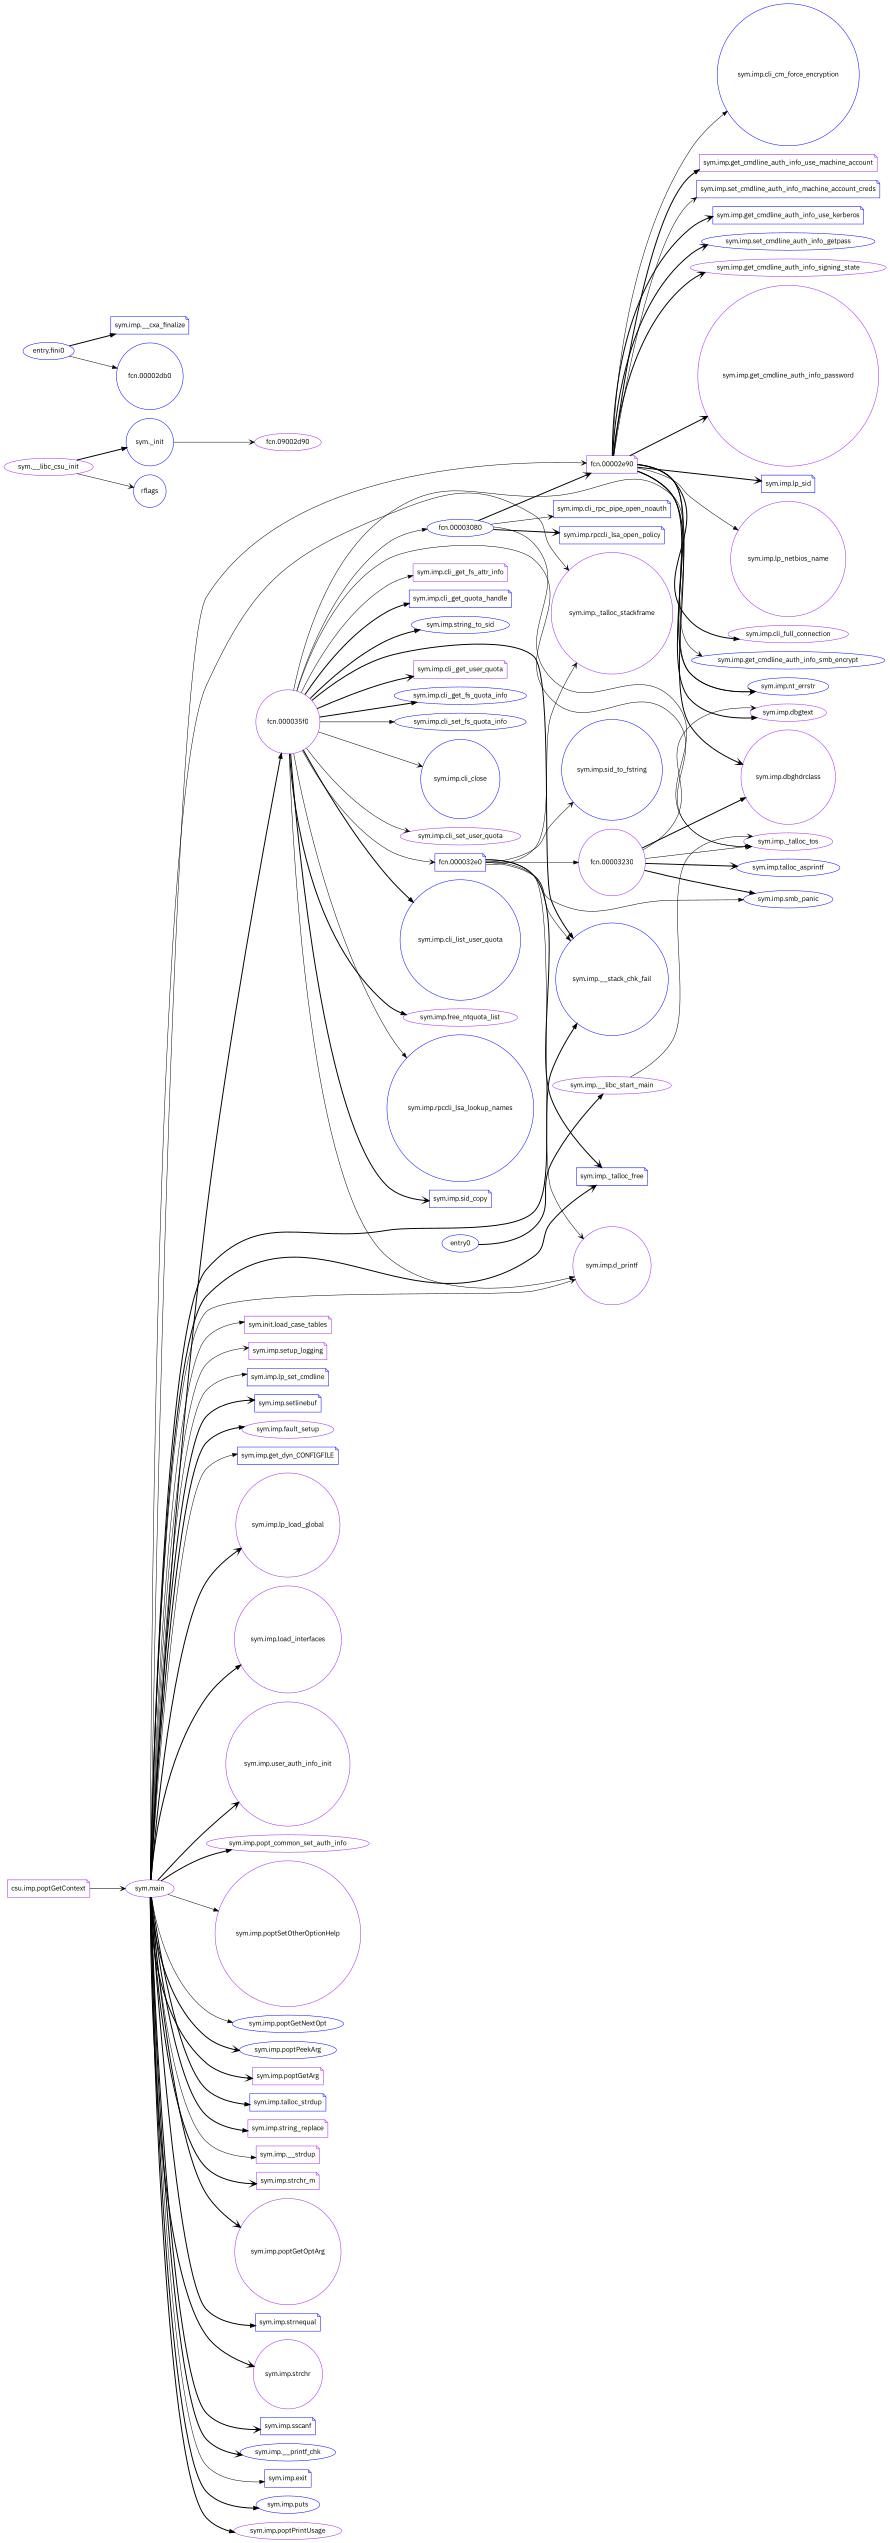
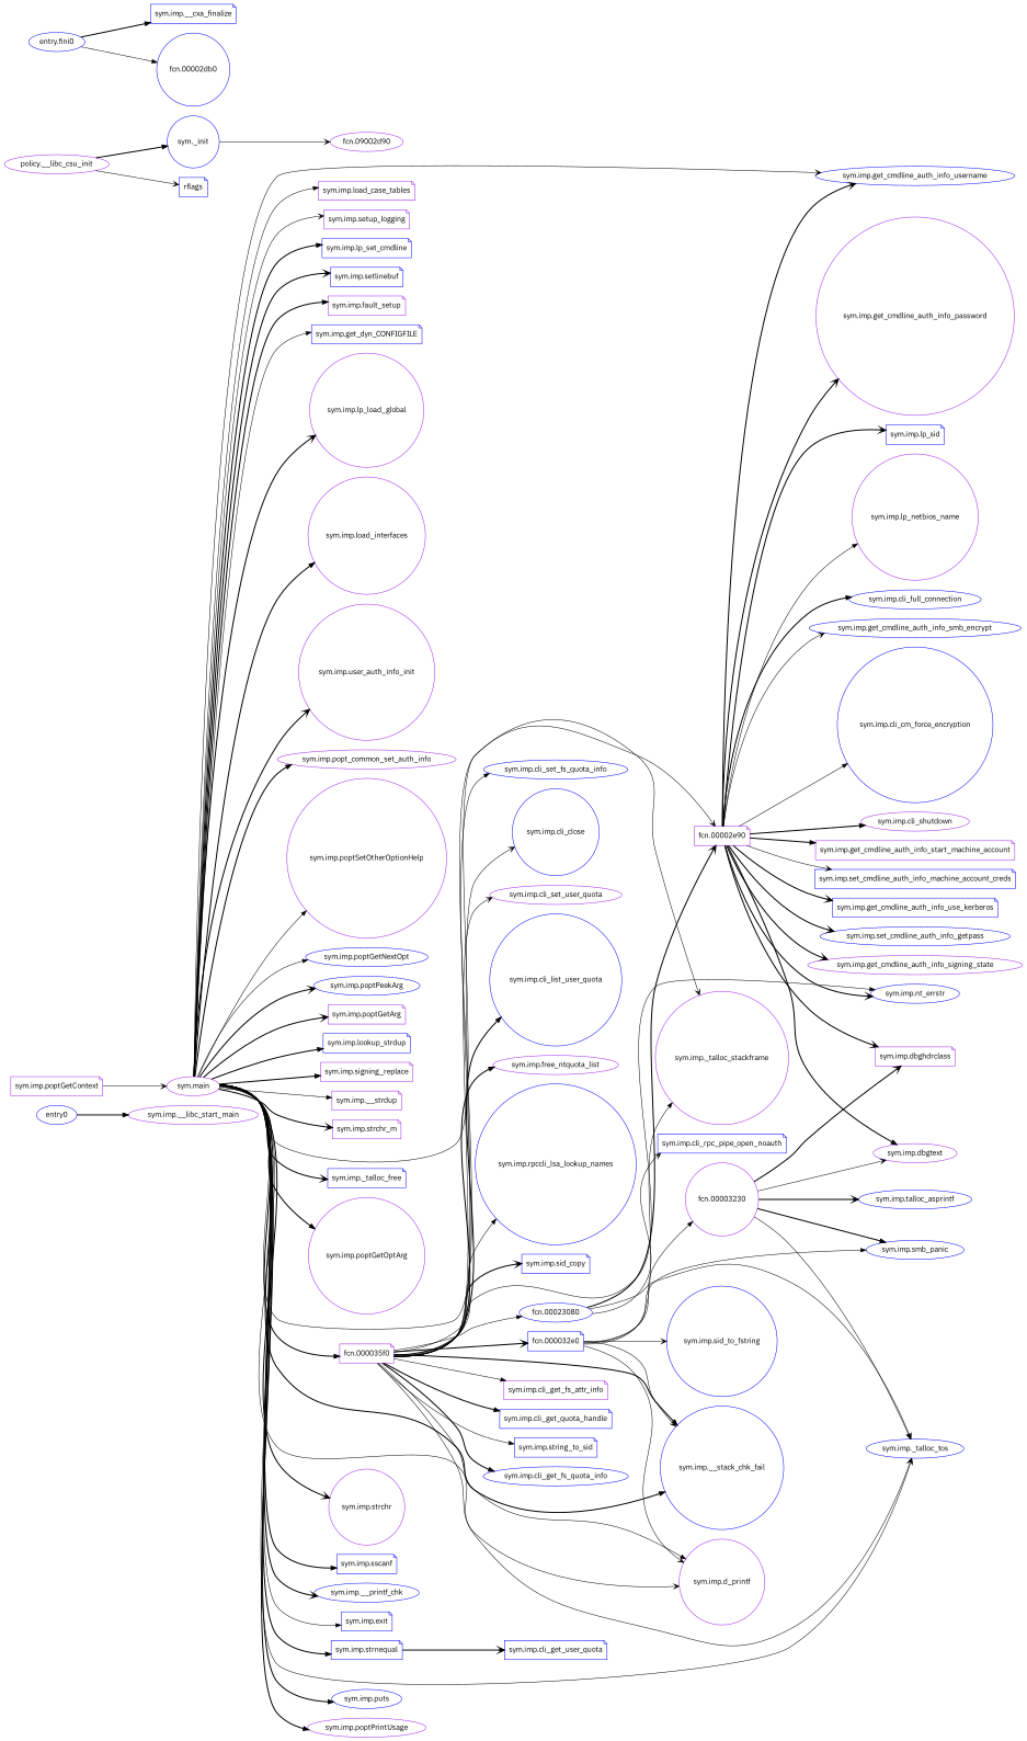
  digraph {
    fontname="IBM Plex Sans"
    rankdir=LR
    node [color=blue fontname="IBM Plex Sans" shape=note]
    edge [arrowhead=vee fontname="IBM Plex Sans" style=bold]
    n1 [label=entry0 shape=ellipse]
    n2 [color=purple label="sym.imp.__libc_start_main" shape=ellipse]
    n3 [color=purple label="sym.main" shape=ellipse]
    n4 [color=purple label="sym.imp._talloc_stackframe" shape=circle]
-   n5 [color=purple label="sym.init.load_case_tables"]
+   n5 [color=purple label="sym.imp.load_case_tables"]
    n6 [color=purple label="sym.imp.setup_logging"]
    n7 [label="sym.imp.lp_set_cmdline"]
    n8 [label="sym.imp.setlinebuf"]
-   n9 [color=purple label="sym.imp.fault_setup" shape=ellipse]
+   n9 [color=purple label="sym.imp.fault_setup"]
    n10 [label="sym.imp.get_dyn_CONFIGFILE"]
    n11 [color=purple label="sym.imp.lp_load_global" shape=circle]
    n12 [color=purple label="sym.imp.load_interfaces" shape=circle]
    n13 [color=purple label="sym.imp.user_auth_info_init" shape=circle]
    n14 [color=purple label="sym.imp.popt_common_set_auth_info" shape=ellipse]
    n15 [color=purple label="sym.imp.poptSetOtherOptionHelp" shape=circle]
    n16 [label="sym.imp.poptGetNextOpt" shape=ellipse]
    n17 [label="sym.imp.poptPeekArg" shape=ellipse]
    n18 [color=purple label="sym.imp.poptGetArg"]
-   n19 [label="sym.imp.talloc_strdup"]
-   n20 [color=purple label="sym.imp.string_replace"]
+   n19 [label="sym.imp.lookup_strdup"]
+   n20 [color=purple label="sym.imp.signing_replace"]
    n21 [color=purple label="sym.imp.__strdup"]
    n22 [color=purple label="sym.imp.strchr_m"]
    n23 [color=purple label="fcn.00002e90"]
    n24 [label="sym.imp._talloc_free"]
    n25 [color=purple label="sym.imp.poptGetOptArg" shape=circle]
-   n27 [color=purple label="fcn.000035f0" shape=circle]
-   n28 [color=purple label="sym.imp._talloc_tos" shape=ellipse]
+   n26 [label="sym.imp.get_cmdline_auth_info_username" shape=ellipse]
+   n27 [color=purple label="fcn.000035f0"]
+   n28 [label="sym.imp._talloc_tos" shape=ellipse]
    n29 [label="sym.imp.strnequal"]
    n30 [color=purple label="sym.imp.strchr" shape=circle]
    n31 [label="sym.imp.sscanf"]
    n32 [label="sym.imp.__printf_chk" shape=ellipse]
    n33 [label="sym.imp.exit"]
    n34 [label="sym.imp.__stack_chk_fail" shape=circle]
    n35 [color=purple label="sym.imp.d_printf" shape=circle]
    n36 [label="sym.imp.puts" shape=ellipse]
    n37 [color=purple label="sym.imp.poptPrintUsage" shape=ellipse]
-   n38 [color=purple label="csu.imp.poptGetContext"]
-   n39 [color=purple label="sym.imp.get_cmdline_auth_info_use_machine_account"]
+   n38 [color=purple label="sym.imp.poptGetContext"]
+   n39 [color=purple label="sym.imp.get_cmdline_auth_info_start_machine_account"]
    n40 [label="sym.imp.set_cmdline_auth_info_machine_account_creds"]
    n41 [label="sym.imp.get_cmdline_auth_info_use_kerberos"]
    n42 [label="sym.imp.set_cmdline_auth_info_getpass" shape=ellipse]
    n43 [color=purple label="sym.imp.get_cmdline_auth_info_signing_state" shape=ellipse]
    n44 [color=purple label="sym.imp.get_cmdline_auth_info_password" shape=circle]
    n45 [label="sym.imp.lp_sid"]
    n46 [color=purple label="sym.imp.lp_netbios_name" shape=circle]
-   n47 [color=purple label="sym.imp.cli_full_connection" shape=ellipse]
+   n47 [label="sym.imp.cli_full_connection" shape=ellipse]
    n48 [label="sym.imp.get_cmdline_auth_info_smb_encrypt" shape=ellipse]
    n49 [label="sym.imp.cli_cm_force_encryption" shape=circle]
-   n51 [color=purple label="sym.imp.dbghdrclass" shape=circle]
+   n50 [color=purple label="sym.imp.cli_shutdown" shape=ellipse]
+   n51 [color=purple label="sym.imp.dbghdrclass"]
    n52 [label="sym.imp.nt_errstr" shape=ellipse]
    n53 [color=purple label="sym.imp.dbgtext" shape=ellipse]
    n54 [color=purple label="sym.imp.cli_get_fs_attr_info"]
    n55 [label="sym.imp.cli_get_quota_handle"]
-   n56 [label="sym.imp.string_to_sid" shape=ellipse]
-   n57 [color=purple label="sym.imp.cli_get_user_quota"]
+   n56 [label="sym.imp.string_to_sid"]
+   n57 [label="sym.imp.cli_get_user_quota"]
    n58 [label="fcn.000032e0"]
-   n59 [label="fcn.00003080" shape=ellipse]
+   n59 [label="fcn.00023080" shape=ellipse]
    n60 [label="sym.imp.cli_get_fs_quota_info" shape=ellipse]
    n61 [label="sym.imp.cli_set_fs_quota_info" shape=ellipse]
    n62 [label="sym.imp.cli_close" shape=circle]
    n63 [color=purple label="sym.imp.cli_set_user_quota" shape=ellipse]
    n64 [label="sym.imp.cli_list_user_quota" shape=circle]
    n65 [color=purple label="sym.imp.free_ntquota_list" shape=ellipse]
    n66 [label="sym.imp.rpccli_lsa_lookup_names" shape=circle]
    n67 [label="sym.imp.sid_copy"]
    n68 [color=purple label="fcn.00003230" shape=circle]
    n69 [label="sym.imp.smb_panic" shape=ellipse]
    n70 [label="sym.imp.sid_to_fstring" shape=circle]
-   n71 [label="sym.imp.rpccli_lsa_open_policy"]
    n72 [label="sym.imp.cli_rpc_pipe_open_noauth"]
-   n73 [color=purple label="sym.__libc_csu_init" shape=ellipse]
+   n73 [color=purple label="policy.__libc_csu_init" shape=ellipse]
    n74 [label="sym._init" shape=circle]
-   n75 [label=rflags shape=circle]
+   n75 [label=rflags]
    n76 [color=purple label="fcn.09002d90" shape=ellipse]
    n77 [label="entry.fini0" shape=ellipse]
    n78 [label="sym.imp.__cxa_finalize"]
    n79 [label="fcn.00002db0" shape=circle]
    n80 [label="sym.imp.talloc_asprintf" shape=ellipse]
    n1 -> n2 [arrowhead=normal]
    n3 -> n4 [style=solid]
    n3 -> n5 [arrowhead=normal style=solid]
    n3 -> n6 [style=solid]
-   n3 -> n7 [arrowhead=normal style=solid]
+   n3 -> n7 [arrowhead=normal]
    n3 -> n8
    n3 -> n9 [arrowhead=normal]
    n3 -> n10 [arrowhead=normal style=solid]
    n3 -> n11
    n3 -> n12 [arrowhead=normal]
    n3 -> n13
    n3 -> n14 [arrowhead=normal]
    n3 -> n15 [arrowhead=normal style=solid]
    n3 -> n16 [arrowhead=normal style=solid]
    n3 -> n17
    n3 -> n18
    n3 -> n19 [arrowhead=normal]
    n3 -> n20 [arrowhead=normal]
    n3 -> n21 [arrowhead=normal style=solid]
    n3 -> n22
    n3 -> n23 [style=solid]
    n3 -> n24
-   n3 -> n25
+   n3 -> n25 [arrowhead=normal]
+   n3 -> n26 [style=solid]
    n3 -> n27 [arrowhead=normal]
-   n2 -> n28 [style=solid]
+   n3 -> n28 [style=solid]
    n3 -> n29 [arrowhead=normal]
    n3 -> n30
-   n3 -> n31
+   n3 -> n31 [arrowhead=normal]
    n3 -> n32
    n3 -> n33 [arrowhead=normal style=solid]
    n3 -> n34 [arrowhead=normal]
    n3 -> n35 [style=solid]
    n3 -> n36 [arrowhead=normal]
    n3 -> n37 [arrowhead=normal]
+   n23 -> n26
    n23 -> n39 [arrowhead=normal]
    n23 -> n40 [style=solid]
    n23 -> n41
    n23 -> n42
    n23 -> n43
    n23 -> n44
    n23 -> n45
    n23 -> n46 [arrowhead=normal style=solid]
    n23 -> n47 [arrowhead=normal]
    n23 -> n48 [style=solid]
    n23 -> n49 [arrowhead=normal style=solid]
+   n23 -> n50 [arrowhead=normal]
    n23 -> n51
    n23 -> n52
    n23 -> n53 [arrowhead=normal]
    n27 -> n28 [style=solid]
    n27 -> n34 [arrowhead=normal]
    n27 -> n35 [arrowhead=normal style=solid]
    n27 -> n52 [arrowhead=normal style=solid]
    n27 -> n54 [arrowhead=normal style=solid]
    n27 -> n55 [arrowhead=normal]
-   n27 -> n56 [arrowhead=normal]
-   n27 -> n57
-   n27 -> n58 [style=solid]
+   n27 -> n56 [arrowhead=normal style=solid]
+   n29 -> n57
+   n27 -> n58
    n27 -> n59 [arrowhead=normal style=solid]
    n27 -> n60 [arrowhead=normal]
    n27 -> n61 [arrowhead=normal style=solid]
    n27 -> n62 [style=solid]
    n27 -> n63 [style=solid]
    n27 -> n64 [arrowhead=normal]
    n27 -> n65 [arrowhead=normal]
    n27 -> n66 [arrowhead=normal style=solid]
    n27 -> n67
    n38 -> n3 [style=solid]
-   n58 -> n4 [style=solid]
-   n58 -> n24
-   n58 -> n34 [arrowhead=normal style=solid]
+   n58 -> n4 [arrowhead=normal style=solid]
+   n58 -> n34 [style=solid]
    n58 -> n35 [style=solid]
    n58 -> n68 [arrowhead=normal style=solid]
    n58 -> n69 [arrowhead=normal style=solid]
    n58 -> n70 [style=solid]
    n59 -> n23
    n59 -> n28 [style=solid]
-   n59 -> n71
    n59 -> n72 [style=solid]
    n68 -> n28 [arrowhead=normal style=solid]
-   n68 -> n51 [arrowhead=normal]
+   n68 -> n51
    n68 -> n53 [style=solid]
    n68 -> n69 [arrowhead=normal]
    n68 -> n80
    n73 -> n74 [arrowhead=normal]
    n73 -> n75 [style=solid]
    n74 -> n76 [style=solid]
    n77 -> n78 [arrowhead=normal]
    n77 -> n79 [arrowhead=normal style=solid]
  }
